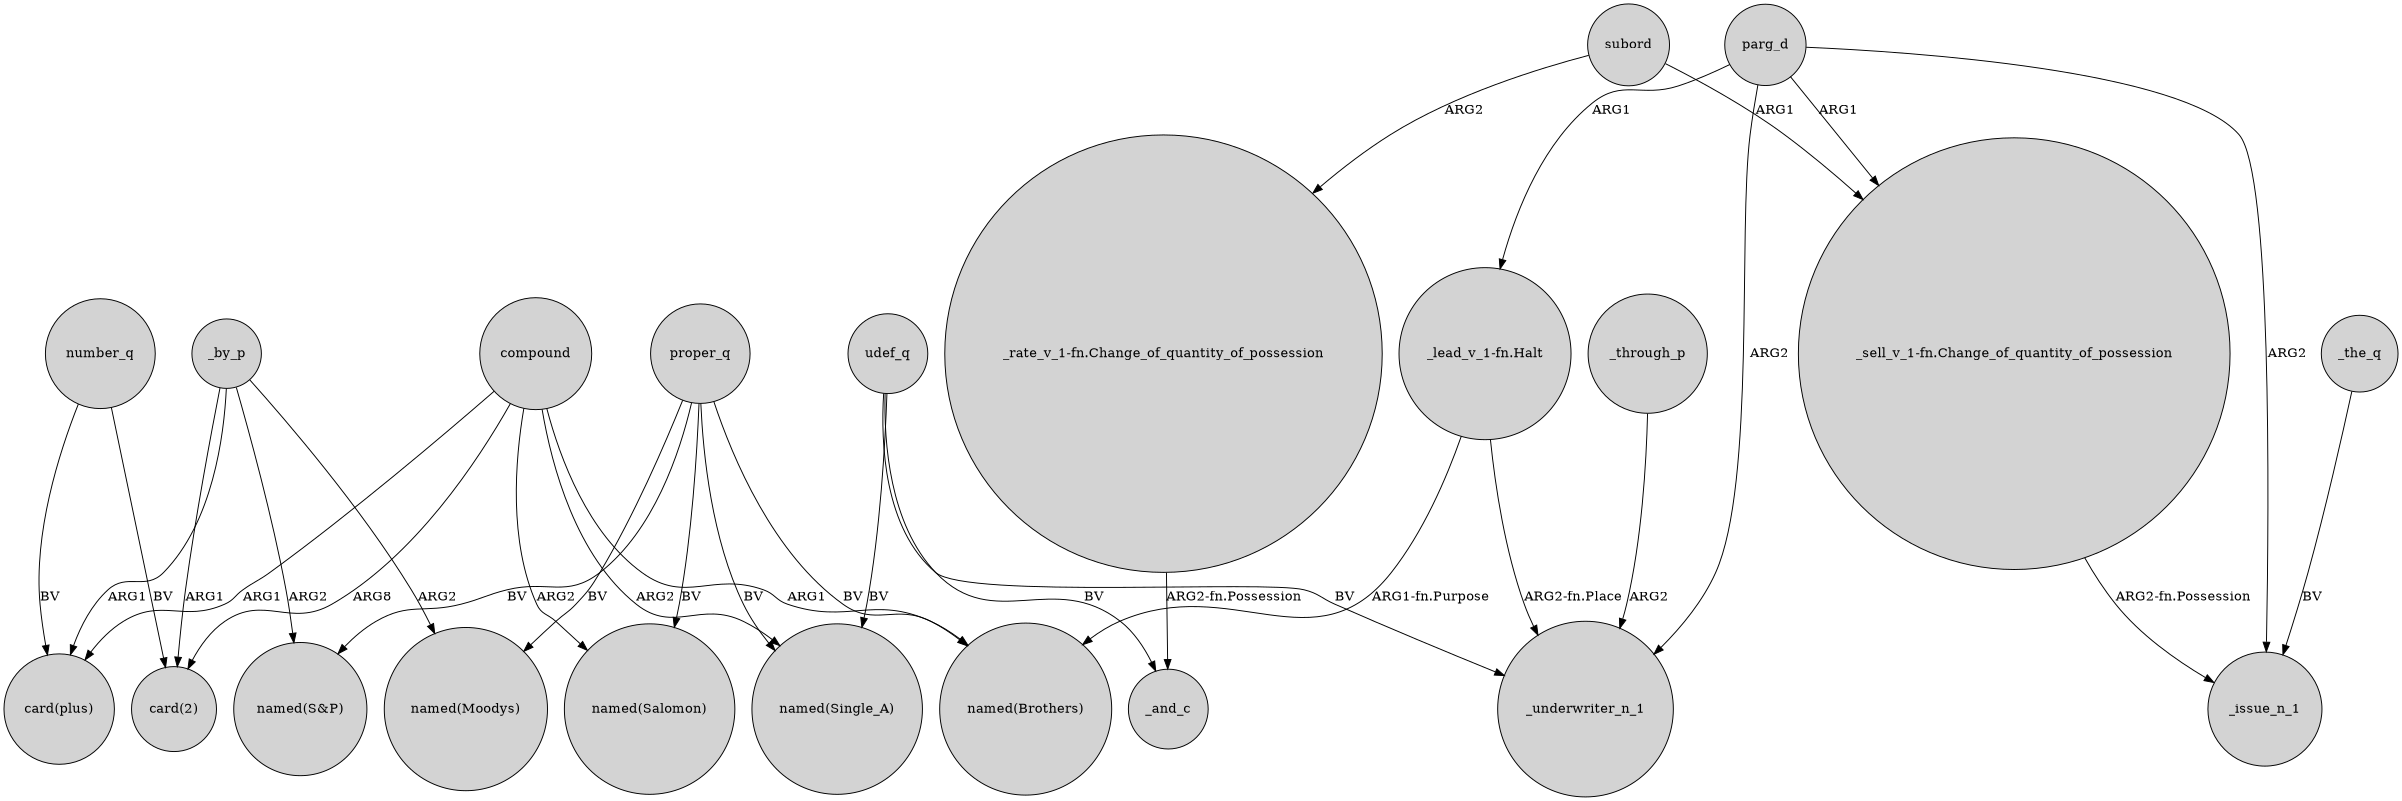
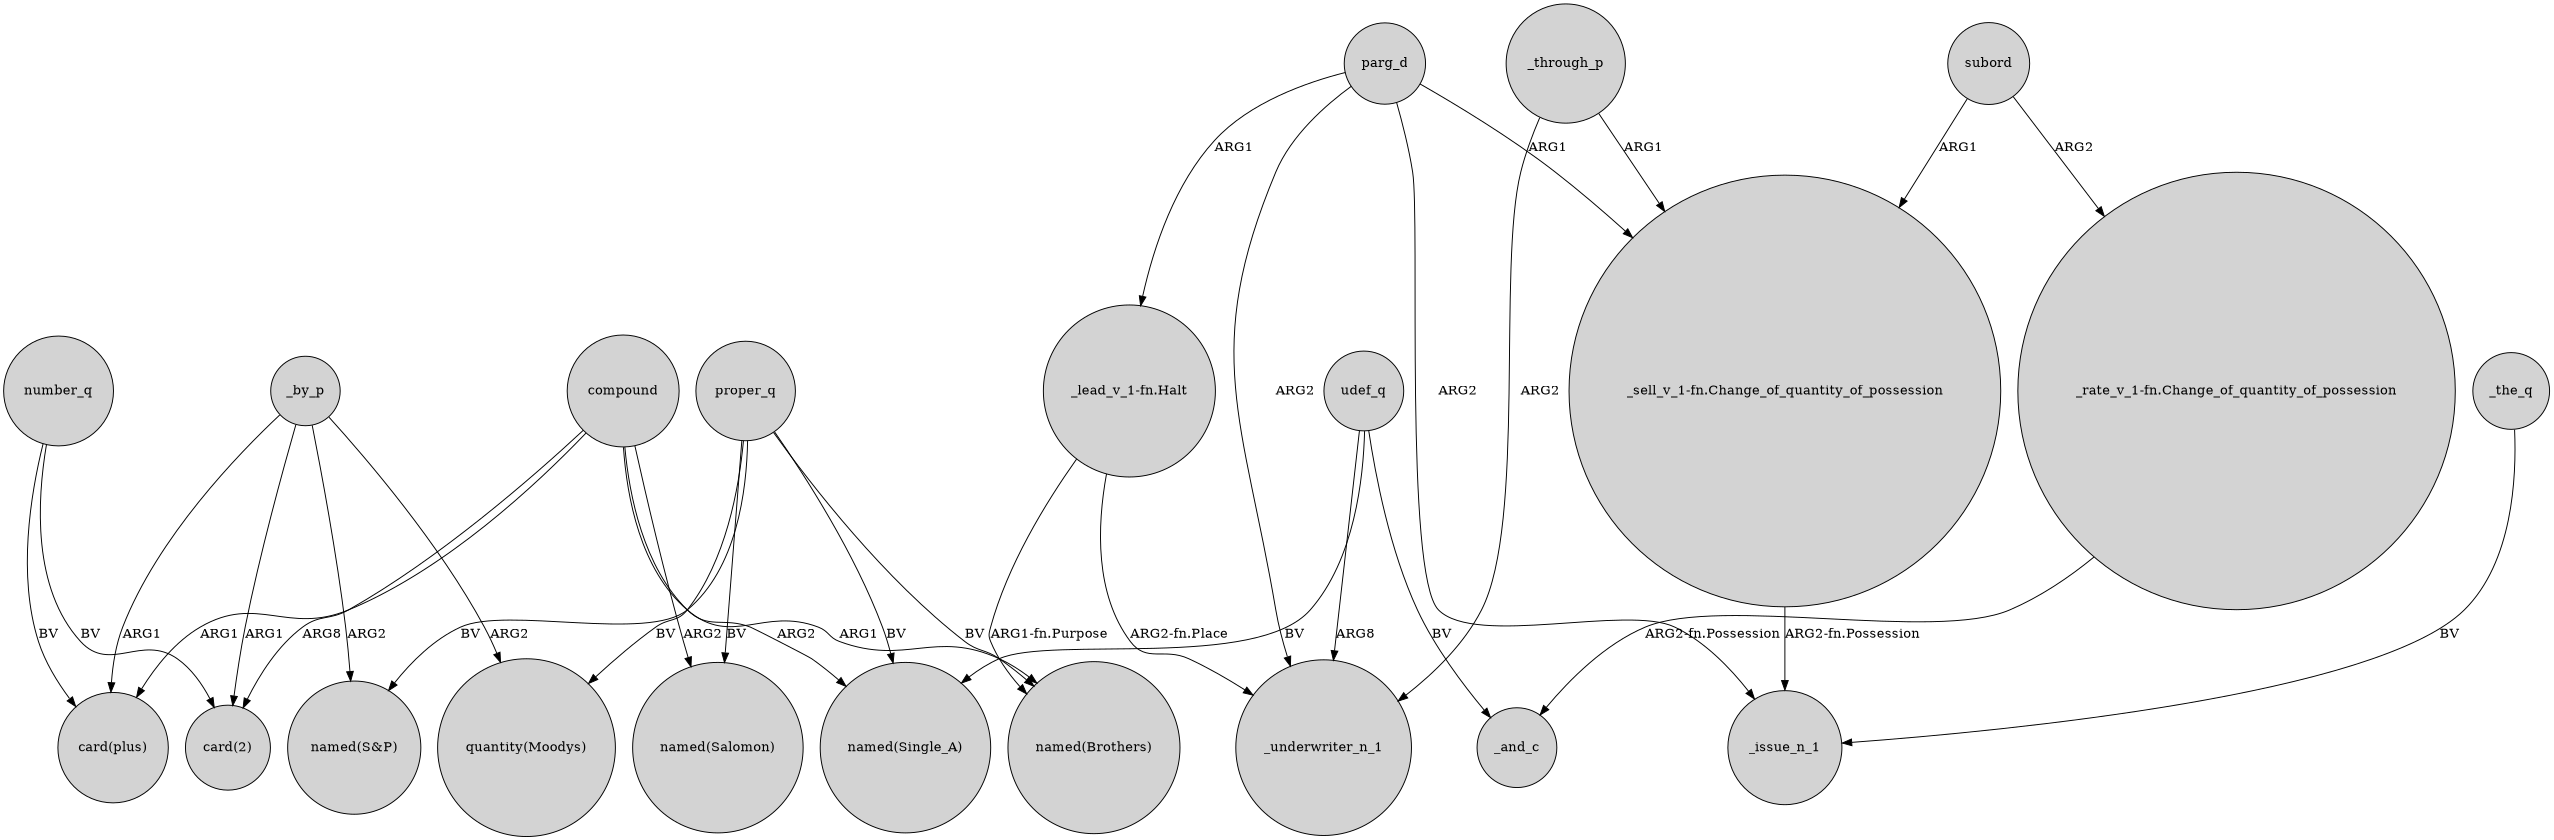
  digraph {
    node [shape=circle style=filled]
    number_q
    "card(plus)"
    "card(2)"
    "_sell_v_1-fn.Change_of_quantity_of_possession"
    _issue_n_1
    compound
    "named(Salomon)"
    "named(Brothers)"
    "named(Single_A)"
    _by_p
-   "named(Moodys)"
+   "named(Moodys)" [label="quantity(Moodys)"]
    "named(S&P)"
    proper_q
    udef_q
    _and_c
    _underwriter_n_1
    "_lead_v_1-fn.Halt"
    subord
    "_rate_v_1-fn.Change_of_quantity_of_possession"
    parg_d
    _through_p
    _the_q
    number_q -> "card(plus)" [label=BV]
    number_q -> "card(2)" [label=BV]
    "_sell_v_1-fn.Change_of_quantity_of_possession" -> _issue_n_1 [label="ARG2-fn.Possession"]
    compound -> "card(plus)" [label=ARG1]
    compound -> "card(2)" [label=ARG8]
    compound -> "named(Salomon)" [label=ARG2]
    compound -> "named(Brothers)" [label=ARG1]
    compound -> "named(Single_A)" [label=ARG2]
    _by_p -> "card(plus)" [label=ARG1]
    _by_p -> "card(2)" [label=ARG1]
    _by_p -> "named(Moodys)" [label=ARG2]
    _by_p -> "named(S&P)" [label=ARG2]
    proper_q -> "named(Salomon)" [label=BV]
    proper_q -> "named(Brothers)" [label=BV]
    proper_q -> "named(Single_A)" [label=BV]
    proper_q -> "named(Moodys)" [label=BV]
    proper_q -> "named(S&P)" [label=BV]
    udef_q -> "named(Single_A)" [label=BV]
    udef_q -> _and_c [label=BV]
-   udef_q -> _underwriter_n_1 [label=BV]
+   udef_q -> _underwriter_n_1 [label=ARG8]
    "_lead_v_1-fn.Halt" -> "named(Brothers)" [label="ARG1-fn.Purpose"]
    "_lead_v_1-fn.Halt" -> _underwriter_n_1 [label="ARG2-fn.Place"]
    subord -> "_sell_v_1-fn.Change_of_quantity_of_possession" [label=ARG1]
    subord -> "_rate_v_1-fn.Change_of_quantity_of_possession" [label=ARG2]
    "_rate_v_1-fn.Change_of_quantity_of_possession" -> _and_c [label="ARG2-fn.Possession"]
    parg_d -> "_sell_v_1-fn.Change_of_quantity_of_possession" [label=ARG1]
    parg_d -> _issue_n_1 [label=ARG2]
    parg_d -> _underwriter_n_1 [label=ARG2]
    parg_d -> "_lead_v_1-fn.Halt" [label=ARG1]
+   _through_p -> "_sell_v_1-fn.Change_of_quantity_of_possession" [label=ARG1]
    _through_p -> _underwriter_n_1 [label=ARG2]
    _the_q -> _issue_n_1 [label=BV]
  }
